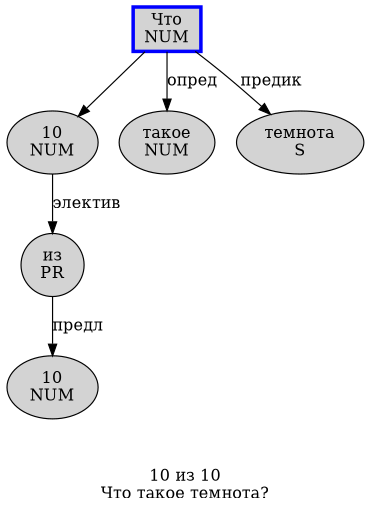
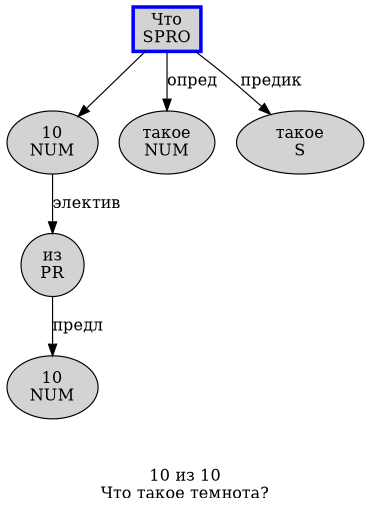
  digraph {
    label="10 из 10\nЧто такое темнота?"
    node [fillcolor=lightgray penwidth=1 shape=ellipse style=filled]
    n1 [label="10\nNUM"]
    n2 [label="из\nPR"]
    n3 [label="10\nNUM"]
-   n4 [color=blue label="Что\nNUM" penwidth=3 shape=box]
+   n4 [color=blue label="Что\nSPRO" penwidth=3 shape=box]
    n5 [label="такое\nNUM"]
-   n6 [label="темнота\nS"]
+   n6 [label="такое\nS"]
    n1 -> n2 [label="электив"]
    n2 -> n3 [label="предл"]
    n4 -> n1
    n4 -> n5 [label="опред"]
    n4 -> n6 [label="предик"]
  }
